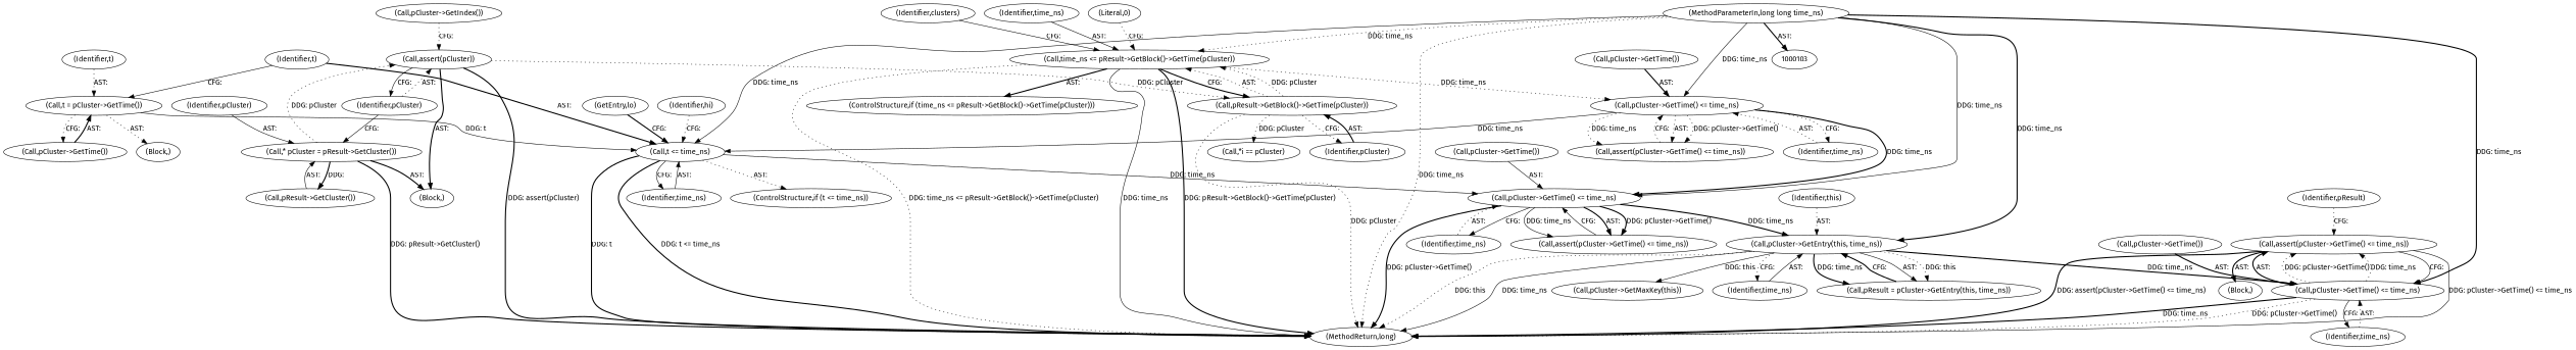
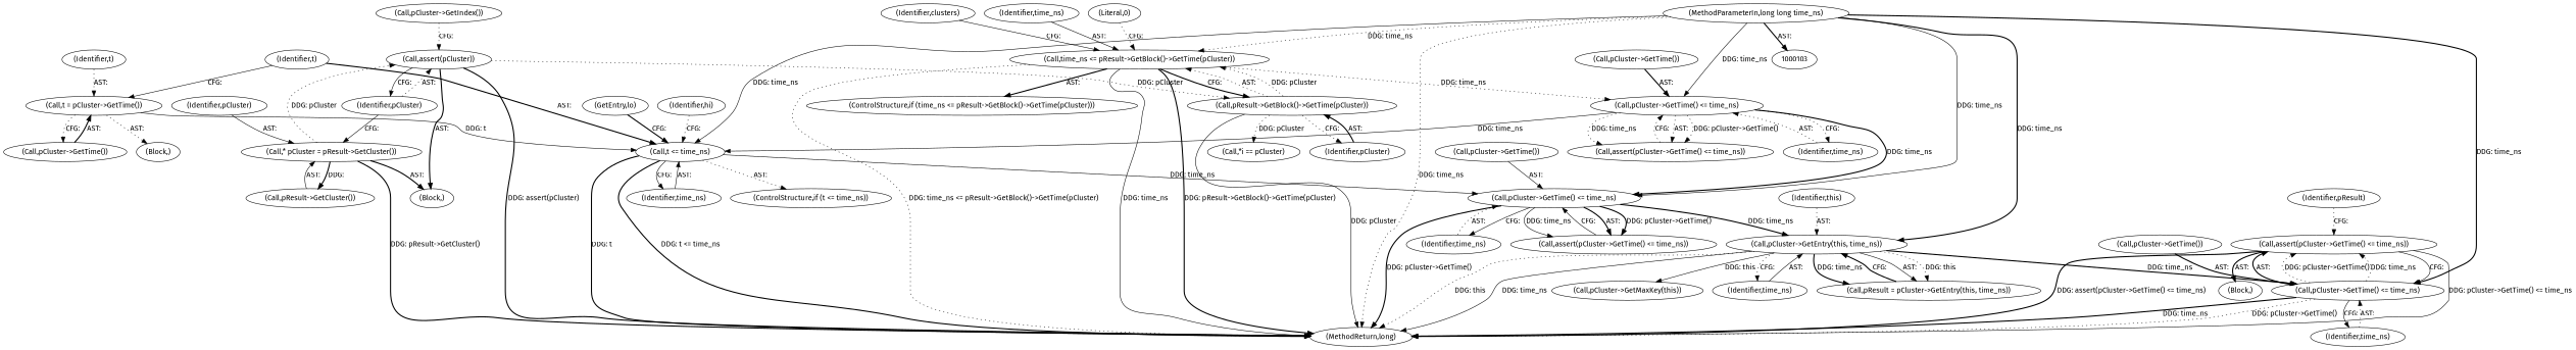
  digraph {
    fontname="Fira Sans"
    node [fontname="Fira Sans"]
    edge [fontname="Fira Sans" style=dotted]
    n1 [label="(Call,assert(pCluster->GetTime() <= time_ns))"]
    n2 [label="(Call,pCluster->GetTime() <= time_ns)"]
    n3 [label="(Block,)"]
    n4 [label="(MethodReturn,long)"]
    n5 [label="(Identifier,time_ns)"]
    n6 [label="(Call,pCluster->GetEntry(this, time_ns))"]
    n7 [label="(Call,pCluster->GetMaxKey(this))"]
    n8 [label="(Identifier,time_ns)"]
    n9 [label="(Call,pResult = pCluster->GetEntry(this, time_ns))"]
    n10 [label="(Call,pCluster->GetTime() <= time_ns)"]
    n11 [label="(Call,assert(pCluster->GetTime() <= time_ns))"]
    n12 [label="(Identifier,time_ns)"]
    n13 [label="(Call,t <= time_ns)"]
    n14 [label="(ControlStructure,if (t <= time_ns))"]
    n15 [label="(Identifier,time_ns)"]
    n16 [label="(Call,t = pCluster->GetTime())"]
    n17 [label="(Call,pCluster->GetTime())"]
    n18 [label="(Block,)"]
    n19 [label="(Call,pCluster->GetTime() <= time_ns)"]
    n20 [label="(Identifier,time_ns)"]
    n21 [label="(Call,assert(pCluster->GetTime() <= time_ns))"]
    n22 [label="(Call,time_ns <= pResult->GetBlock()->GetTime(pCluster))"]
    n23 [label="(Call,pResult->GetBlock()->GetTime(pCluster))"]
    n24 [label="(ControlStructure,if (time_ns <= pResult->GetBlock()->GetTime(pCluster)))"]
    n25 [label="(Identifier,pCluster)"]
    n26 [label="(Call,*i == pCluster)"]
    n27 [label="(MethodParameterIn,long long time_ns)"]
    1000103
    n29 [label="(Call,assert(pCluster))"]
    n30 [label="(Block,)"]
    n31 [label="(Identifier,pCluster)"]
    n32 [label="(Call,* pCluster = pResult->GetCluster())"]
    n33 [label="(Call,pResult->GetCluster())"]
    n34 [label="(GetEntry,lo)"]
    n35 [label="(Identifier,clusters)"]
    n36 [label="(Identifier,time_ns)"]
    n37 [label="(Literal,0)"]
    n38 [label="(Call,pCluster->GetTime())"]
    n39 [label="(Identifier,hi)"]
    n40 [label="(Identifier,this)"]
    n41 [label="(Identifier,t)"]
    n42 [label="(Call,pCluster->GetTime())"]
    n43 [label="(Identifier,pCluster)"]
    n44 [label="(Identifier,pResult)"]
    n45 [label="(Identifier,t)"]
    n46 [label="(Call,pCluster->GetIndex())"]
    n47 [label="(Call,pCluster->GetTime())"]
    n1 -> n2 [label="CFG: " style=solid]
    n1 -> n3 [label="AST: " style=bold]
    n1 -> n4 [label="DDG: pCluster->GetTime() <= time_ns" style=solid]
    n1 -> n4 [label="DDG: assert(pCluster->GetTime() <= time_ns)" style=bold]
    n2 -> n1 [label="AST: " style=bold]
    n2 -> n1 [label="DDG: pCluster->GetTime()"]
    n2 -> n1 [label="DDG: time_ns"]
    n2 -> n4 [label="DDG: time_ns" style=bold]
    n2 -> n4 [label="DDG: pCluster->GetTime()"]
    n2 -> n5 [label="CFG: " style=solid]
    n5 -> n2 [label="AST: "]
    n6 -> n2 [label="DDG: time_ns" style=bold]
    n6 -> n4 [label="DDG: this"]
    n6 -> n4 [label="DDG: time_ns" style=solid]
    n6 -> n7 [label="DDG: this" style=solid]
    n6 -> n8 [label="CFG: "]
    n6 -> n9 [label="AST: " style=solid]
    n6 -> n9 [label="DDG: this"]
    n6 -> n9 [label="DDG: time_ns" style=bold]
    n8 -> n6 [label="AST: " style=solid]
    n9 -> n6 [label="CFG: " style=bold]
    n10 -> n4 [label="DDG: pCluster->GetTime()" style=bold]
    n10 -> n6 [label="DDG: time_ns" style=bold]
    n10 -> n11 [label="AST: " style=bold]
    n10 -> n11 [label="DDG: pCluster->GetTime()" style=bold]
    n10 -> n11 [label="DDG: time_ns" style=solid]
    n10 -> n12 [label="CFG: " style=solid]
    n11 -> n10 [label="CFG: " style=solid]
    n12 -> n10 [label="AST: "]
    n13 -> n4 [label="DDG: t" style=bold]
    n13 -> n4 [label="DDG: t <= time_ns" style=bold]
    n13 -> n10 [label="DDG: time_ns" style=solid]
    n13 -> n14 [label="AST: "]
    n13 -> n15 [label="CFG: " style=solid]
    n15 -> n13 [label="AST: " style=solid]
    n16 -> n13 [label="DDG: t" style=solid]
    n16 -> n17 [label="CFG: "]
    n16 -> n18 [label="AST: "]
    n17 -> n16 [label="AST: " style=bold]
    n19 -> n10 [label="DDG: time_ns" style=bold]
    n19 -> n13 [label="DDG: time_ns" style=solid]
    n19 -> n20 [label="CFG: "]
    n19 -> n21 [label="AST: "]
    n19 -> n21 [label="DDG: pCluster->GetTime()"]
    n19 -> n21 [label="DDG: time_ns"]
    n20 -> n19 [label="AST: "]
    n21 -> n19 [label="CFG: "]
    n22 -> n4 [label="DDG: time_ns <= pResult->GetBlock()->GetTime(pCluster)"]
    n22 -> n4 [label="DDG: time_ns" style=solid]
    n22 -> n4 [label="DDG: pResult->GetBlock()->GetTime(pCluster)" style=bold]
    n22 -> n19 [label="DDG: time_ns"]
    n22 -> n23 [label="CFG: " style=bold]
    n22 -> n24 [label="AST: " style=bold]
-   n23 -> n4 [label="DDG: pCluster"]
+   n23 -> n4 [label="DDG: pCluster" style=solid]
    n23 -> n22 [label="AST: "]
    n23 -> n22 [label="DDG: pCluster"]
    n23 -> n25 [label="CFG: "]
    n23 -> n26 [label="DDG: pCluster"]
    n25 -> n23 [label="AST: " style=bold]
    n27 -> n2 [label="DDG: time_ns" style=bold]
    n27 -> n4 [label="DDG: time_ns"]
    n27 -> n6 [label="DDG: time_ns" style=bold]
    n27 -> n10 [label="DDG: time_ns" style=solid]
    n27 -> n13 [label="DDG: time_ns" style=solid]
    n27 -> n19 [label="DDG: time_ns" style=solid]
    n27 -> n22 [label="DDG: time_ns"]
    n27 -> 1000103 [label="AST: " style=bold]
    n29 -> n4 [label="DDG: assert(pCluster)" style=bold]
    n29 -> n23 [label="DDG: pCluster"]
    n29 -> n30 [label="AST: " style=bold]
    n29 -> n31 [label="CFG: " style=solid]
    n31 -> n29 [label="AST: "]
    n31 -> n32 [label="CFG: " style=solid]
    n32 -> n4 [label="DDG: pResult->GetCluster()" style=bold]
    n32 -> n29 [label="DDG: pCluster"]
    n32 -> n30 [label="AST: " style=bold]
    n32 -> n33 [label="DDG: " style=bold]
    n33 -> n32 [label="AST: " style=solid]
    n34 -> n13 [label="CFG: " style=bold]
    n35 -> n22 [label="CFG: " style=solid]
    n36 -> n22 [label="AST: " style=solid]
    n37 -> n22 [label="CFG: "]
    n38 -> n2 [label="AST: " style=bold]
    n39 -> n13 [label="CFG: "]
    n40 -> n6 [label="AST: "]
    n41 -> n16 [label="AST: "]
    n42 -> n19 [label="AST: " style=bold]
    n43 -> n32 [label="AST: " style=solid]
    n44 -> n1 [label="CFG: "]
    n45 -> n13 [label="AST: " style=bold]
    n45 -> n16 [label="CFG: " style=solid]
    n46 -> n29 [label="CFG: "]
    n47 -> n10 [label="AST: " style=solid]
  }
